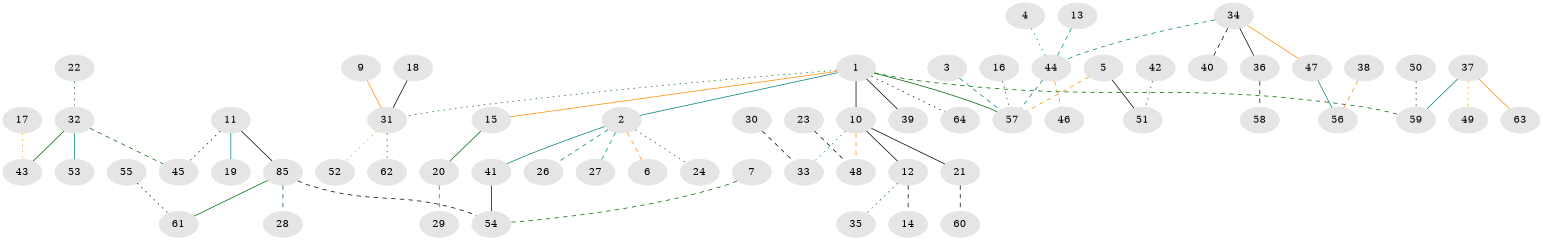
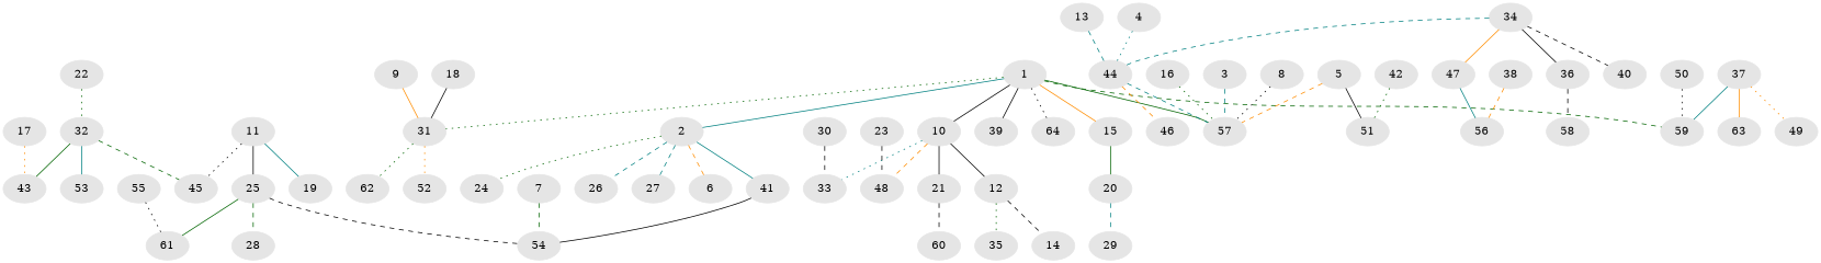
  graph {
    node [color=gray90 style=filled]
    edge [color=black style=solid weight=1.0]
    1
    2
    10
    15
    31
    39
    57
    59
    64
    6
    24
    26
    27
    41
    12
    21
    33
    48
    20
    52
    62
    54
    3
    4
    44
    46
    5
    51
    7
+   8
    9
    14
    35
    60
    11
    19
-   25 [label=85]
+   25
    45
    28
    61
    13
    29
    16
    17
    43
    18
    22
    32
    53
    23
    30
    34
    36
    40
    47
    58
    56
    37
    49
    63
    38
    42
    50
    55
    1 -- 2 [color=teal]
    1 -- 10
    1 -- 15 [color=darkorange]
    1 -- 31 [color=darkgreen style=dotted]
    1 -- 39
    1 -- 57 [color=darkgreen]
    1 -- 59 [color=darkgreen style=dashed]
    1 -- 64 [style=dotted]
    2 -- 6 [color=darkorange style=dashed]
    2 -- 24 [color=darkgreen style=dotted]
    2 -- 26 [color=teal style=dashed]
    2 -- 27 [color=teal style=dashed]
    2 -- 41 [color=teal]
    10 -- 12
    10 -- 21
    10 -- 33 [color=teal style=dotted]
    10 -- 48 [color=darkorange style=dashed]
    15 -- 20 [color=darkgreen]
    31 -- 52 [color=darkorange style=dotted]
    31 -- 62 [color=darkgreen style=dotted]
    41 -- 54
    12 -- 14 [style=dashed]
    12 -- 35 [color=darkgreen style=dotted]
    21 -- 60 [style=dashed]
    20 -- 29 [color=teal style=dashed]
    3 -- 57 [color=teal style=dashed]
    4 -- 44 [color=teal style=dotted]
    44 -- 57 [color=teal style=dashed]
    44 -- 46 [color=darkorange style=dashed]
    5 -- 57 [color=darkorange style=dashed]
    5 -- 51
    7 -- 54 [color=darkgreen style=dashed]
+   8 -- 57 [style=dotted]
    9 -- 31 [color=darkorange]
    11 -- 19 [color=teal]
    11 -- 25
    11 -- 45 [style=dotted]
    25 -- 54 [style=dashed]
    25 -- 28 [color=darkgreen style=dashed]
    25 -- 61 [color=darkgreen]
    13 -- 44 [color=teal style=dashed]
    16 -- 57 [color=darkgreen style=dotted]
    17 -- 43 [color=darkorange style=dotted]
    18 -- 31
    22 -- 32 [color=darkgreen style=dotted]
    32 -- 45 [color=darkgreen style=dashed]
    32 -- 43 [color=darkgreen]
    32 -- 53 [color=teal]
    23 -- 48 [style=dashed]
    30 -- 33 [style=dashed]
    34 -- 44 [color=teal style=dashed]
    34 -- 36
    34 -- 40 [style=dashed]
    34 -- 47 [color=darkorange]
    36 -- 58 [style=dashed]
    47 -- 56 [color=teal]
    37 -- 59 [color=teal]
    37 -- 49 [color=darkorange style=dotted]
    37 -- 63 [color=darkorange]
    38 -- 56 [color=darkorange style=dashed]
    42 -- 51 [color=darkgreen style=dotted]
    50 -- 59 [style=dotted]
    55 -- 61 [style=dotted]
  }
